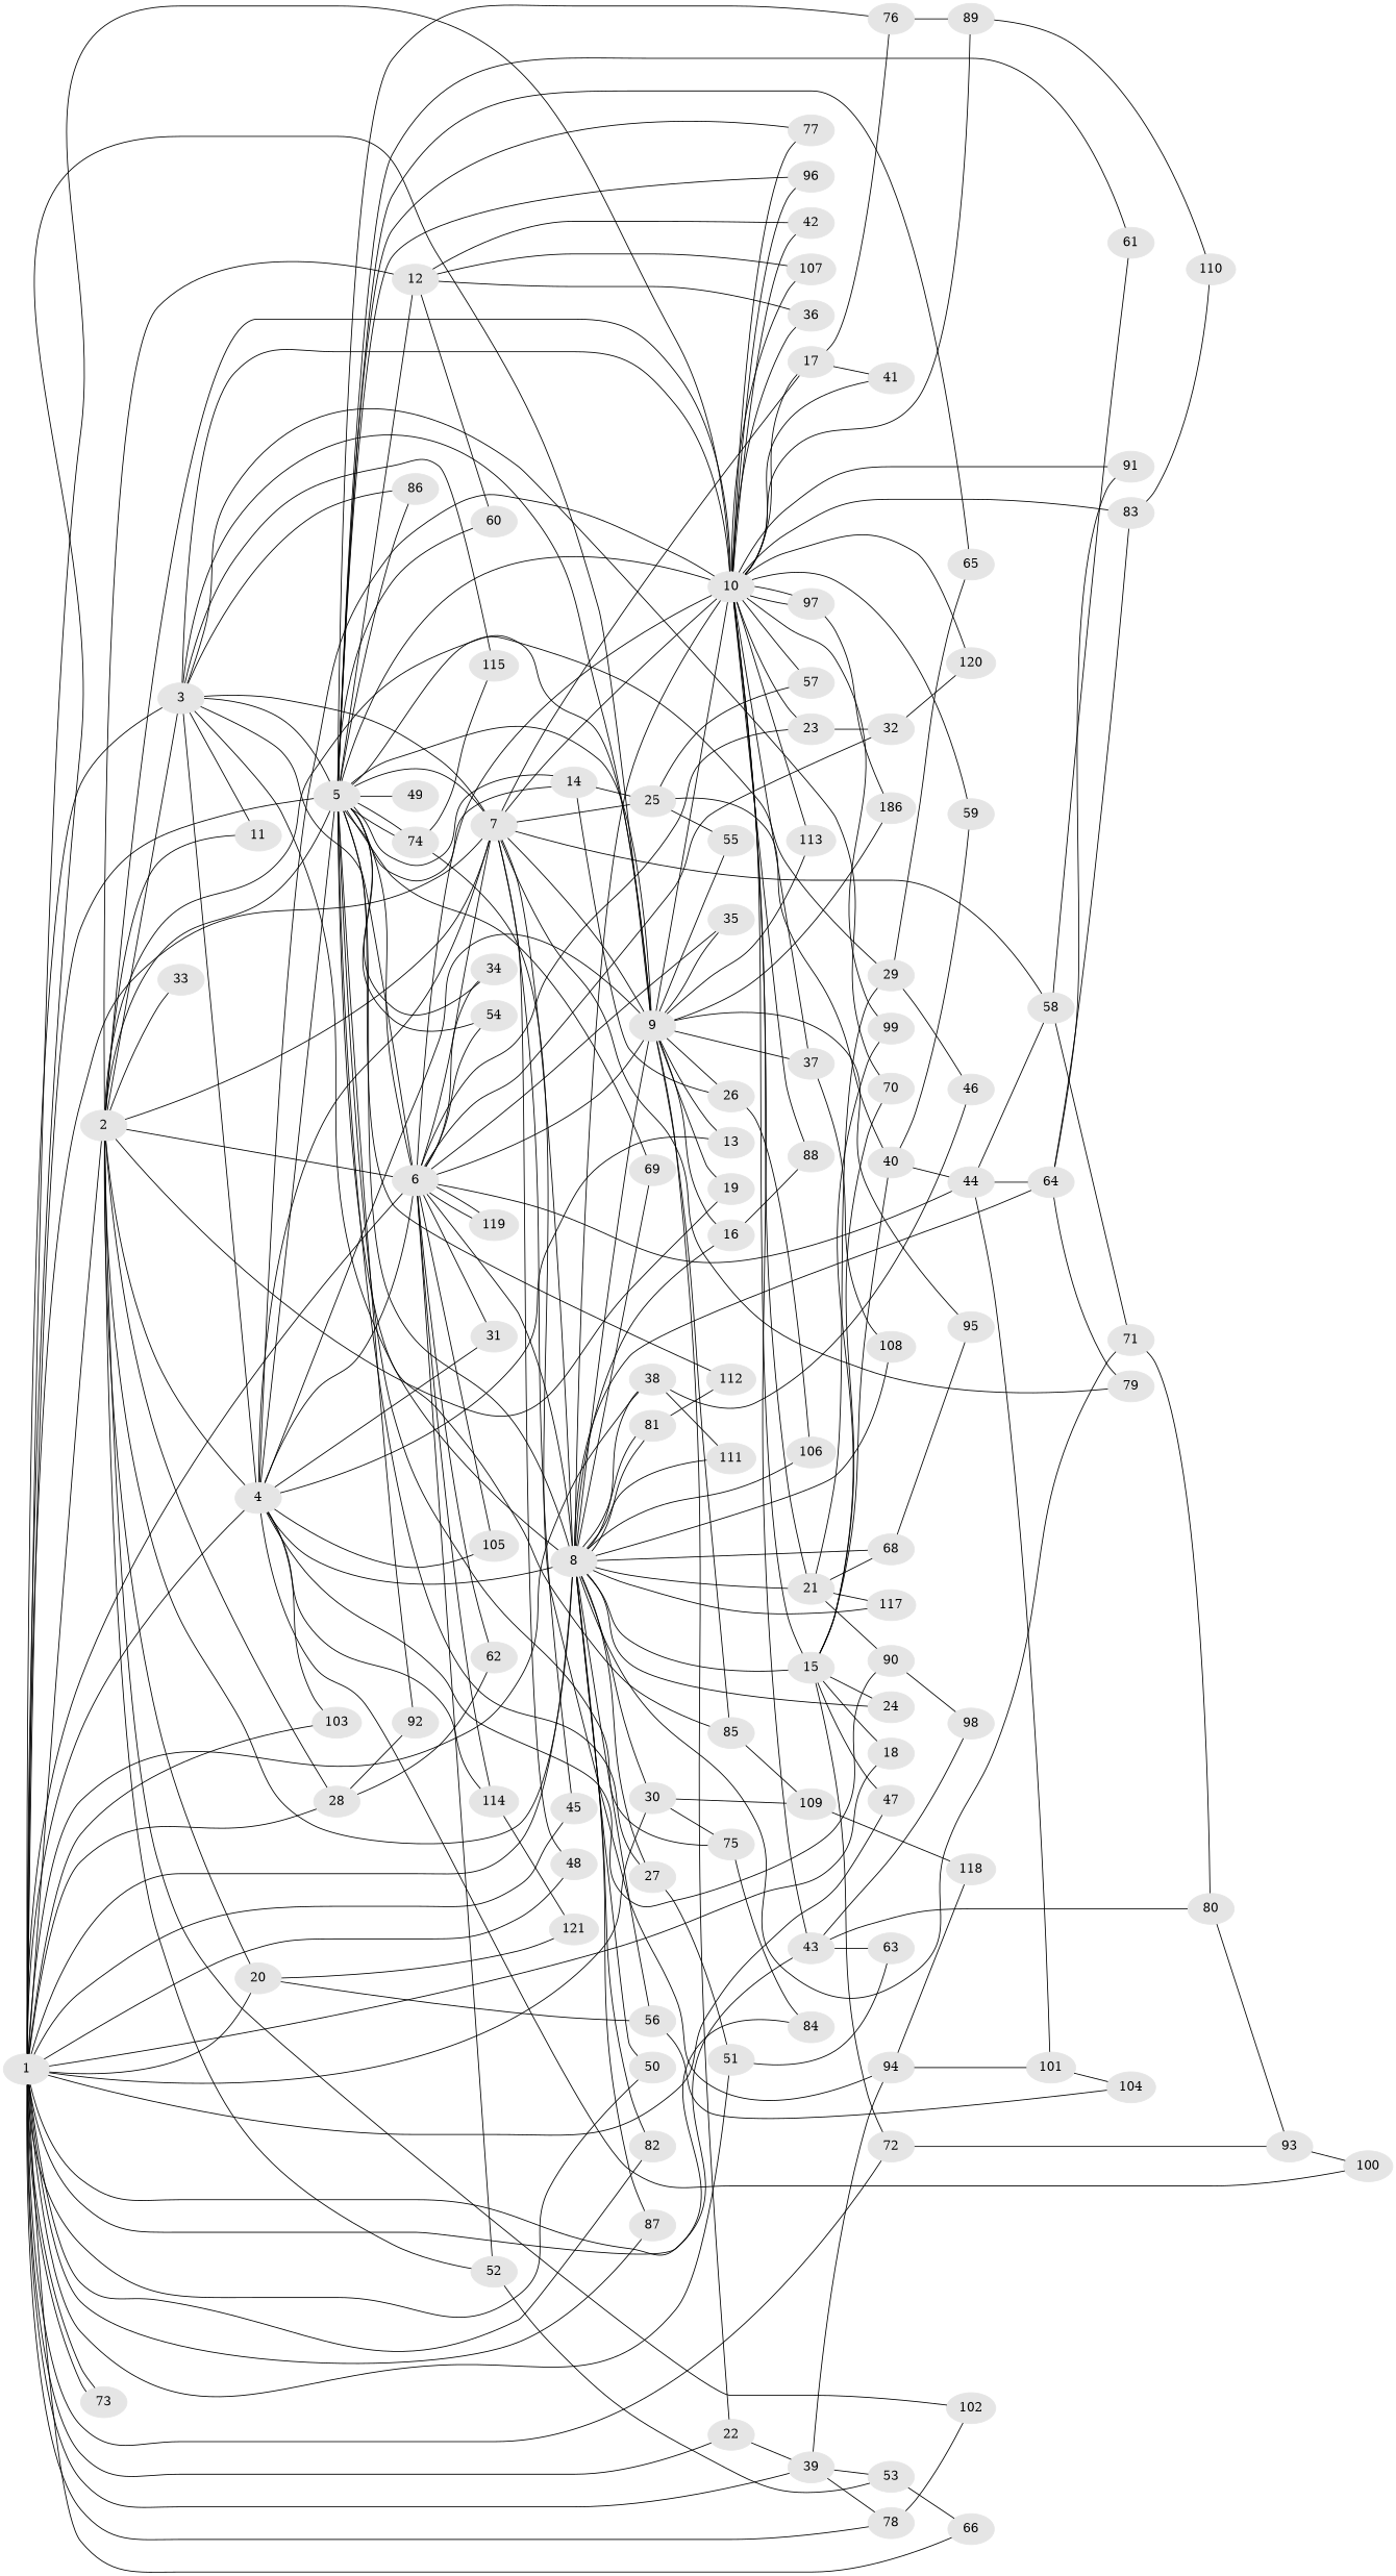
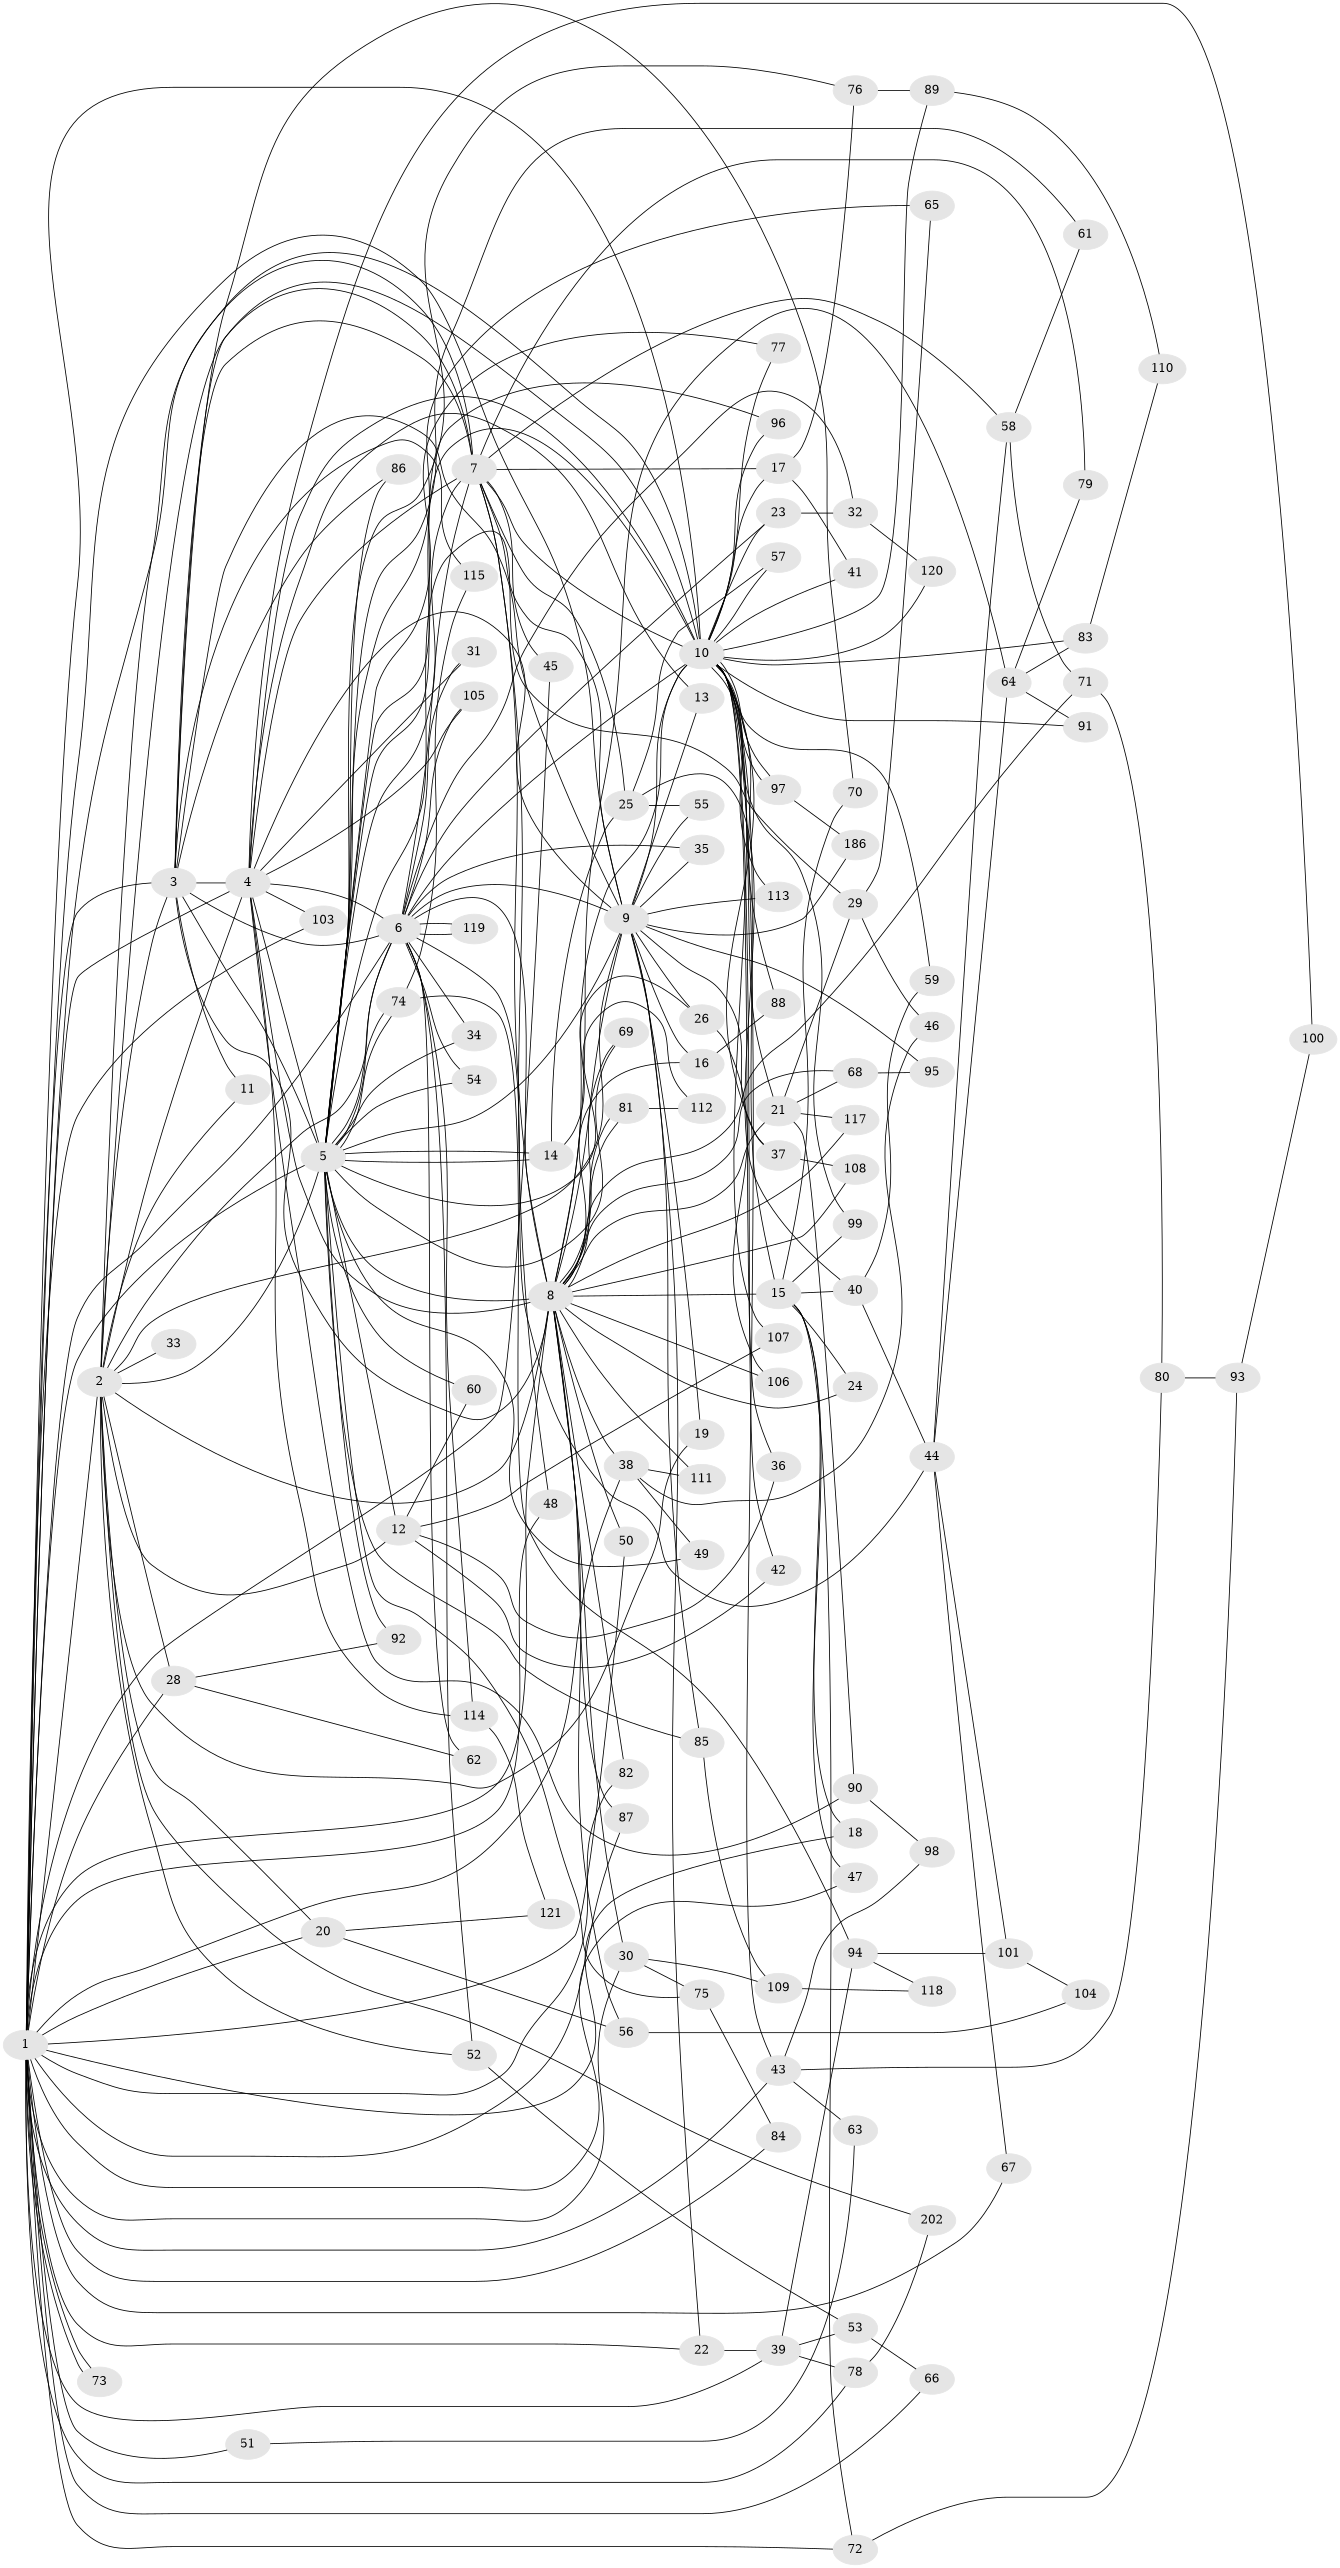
  graph {
    rankdir=LR
    node [color=gray90 style=filled]
    1
    2
    3
    4
    5
    6
    7
    8
    9
    10
    18
    20
    22
    28
    30
    38
    39
    43
    45
    47
    48
    50
    51
    66
+   67
    72
    73
    78
    82
    84
    87
    103
    11
    12
    19
    33
    52
-   102
+   102 [label=202]
    70
    86
    115
    114
    13
    31
    90
    100
    105
    14
-   27
    29
    34
    49
    54
    60
    61
    65
    69
    74
    75
    76
    77
    85
    92
    96
    112
    23
    32
    35
    44
    62
    119
    17
    25
    58
    79
    15
    16
    21
    24
    56
    64
    68
    71
    81
    106
    108
    111
    117
    26
    37
    55
    95
    113
    n94 [label=186]
    36
    41
    42
    57
    59
    83
    88
    89
    91
    97
    99
    107
    120
    121
    109
    46
    53
    94
    63
    80
    98
    93
    101
    40
    104
    110
    118
    1 -- 2
    1 -- 3
    1 -- 4
    1 -- 5
    1 -- 6
    1 -- 7
    1 -- 8
    1 -- 9
    1 -- 10
    1 -- 18
    1 -- 20
    1 -- 22
    1 -- 28
    1 -- 30
    1 -- 38
    1 -- 39
    1 -- 43
    1 -- 45
    1 -- 47
    1 -- 48
    1 -- 50
    1 -- 51
    1 -- 66
+   1 -- 67
    1 -- 72
    1 -- 73
    1 -- 73
    1 -- 78
    1 -- 82
    1 -- 84
    1 -- 87
    1 -- 103
    2 -- 3
    2 -- 4
    2 -- 5
    2 -- 6
    2 -- 7
    2 -- 8
    2 -- 9
    2 -- 10
    2 -- 20
    2 -- 28
    2 -- 11
    2 -- 12
    2 -- 19
    2 -- 33
    2 -- 52
    2 -- 102
    3 -- 4
    3 -- 5
    3 -- 6
    3 -- 7
    3 -- 8
    3 -- 9
    3 -- 10
    3 -- 11
    3 -- 70
    3 -- 86
    3 -- 115
    4 -- 5
    4 -- 6
    4 -- 7
    4 -- 8
    4 -- 9
    4 -- 10
    4 -- 103
    4 -- 114
    4 -- 13
    4 -- 31
    4 -- 90
    4 -- 100
    4 -- 105
    5 -- 6
    5 -- 7
    5 -- 8
    5 -- 9
    5 -- 10
    5 -- 12
    5 -- 86
    5 -- 14
    5 -- 14
-   5 -- 27
    5 -- 29
    5 -- 34
    5 -- 49
    5 -- 54
    5 -- 60
    5 -- 61
    5 -- 65
    5 -- 69
    5 -- 74
    5 -- 74
    5 -- 75
    5 -- 76
    5 -- 77
    5 -- 85
    5 -- 92
    5 -- 96
    5 -- 112
    6 -- 7
    6 -- 8
    6 -- 9
    6 -- 10
    6 -- 52
    6 -- 114
    6 -- 31
    6 -- 105
    6 -- 34
    6 -- 54
    6 -- 23
    6 -- 32
    6 -- 35
    6 -- 44
    6 -- 62
    6 -- 119
    6 -- 119
    7 -- 8
    7 -- 9
    7 -- 10
    7 -- 45
    7 -- 48
    7 -- 17
    7 -- 25
    7 -- 58
    7 -- 79
    8 -- 9
    8 -- 10
    8 -- 30
    8 -- 38
    8 -- 50
    8 -- 82
    8 -- 87
-   8 -- 27
    8 -- 69
    8 -- 15
    8 -- 16
    8 -- 21
    8 -- 24
    8 -- 56
    8 -- 64
    8 -- 68
    8 -- 71
    8 -- 81
    8 -- 81
    8 -- 106
    8 -- 108
    8 -- 111
    8 -- 117
    9 -- 10
    9 -- 22
    9 -- 19
    9 -- 13
    9 -- 85
    9 -- 35
    9 -- 16
    9 -- 26
    9 -- 37
    9 -- 55
    9 -- 95
    9 -- 113
    9 -- n94
    10 -- 43
    10 -- 77
    10 -- 96
    10 -- 23
    10 -- 17
    10 -- 15
    10 -- 21
    10 -- 37
    10 -- 113
    10 -- 36
    10 -- 41
    10 -- 42
    10 -- 57
    10 -- 59
    10 -- 83
    10 -- 88
    10 -- 89
    10 -- 91
    10 -- 97
    10 -- 97
    10 -- 99
    10 -- 107
    10 -- 120
    20 -- 56
    20 -- 121
    22 -- 39
    28 -- 92
    28 -- 62
    30 -- 75
    30 -- 109
+   38 -- 49
    38 -- 111
    38 -- 46
    39 -- 78
    39 -- 53
    39 -- 94
    43 -- 63
    43 -- 80
    43 -- 98
    51 -- 63
    72 -- 93
    78 -- 102
    12 -- 60
    12 -- 36
    12 -- 42
    12 -- 107
    52 -- 53
    114 -- 121
    90 -- 98
    14 -- 25
    14 -- 26
-   27 -- 51
    29 -- 65
    29 -- 46
    74 -- 115
    74 -- 94
    75 -- 84
    76 -- 89
    85 -- 109
    23 -- 32
    32 -- 120
+   44 -- 67
    44 -- 58
    44 -- 64
    44 -- 101
    17 -- 76
    17 -- 41
    25 -- 55
    25 -- 57
    25 -- 40
    58 -- 61
    58 -- 71
    15 -- 18
    15 -- 47
    15 -- 72
    15 -- 70
    15 -- 24
    15 -- 99
    15 -- 40
    16 -- 88
    21 -- 90
    21 -- 29
    21 -- 68
    21 -- 117
    56 -- 104
    64 -- 79
    64 -- 83
    64 -- 91
    68 -- 95
    71 -- 80
    81 -- 112
    26 -- 106
    37 -- 108
    83 -- 110
    89 -- 110
    97 -- n94
    109 -- 118
    53 -- 66
    94 -- 101
    94 -- 118
    80 -- 93
    93 -- 100
    101 -- 104
    40 -- 44
    40 -- 59
  }
